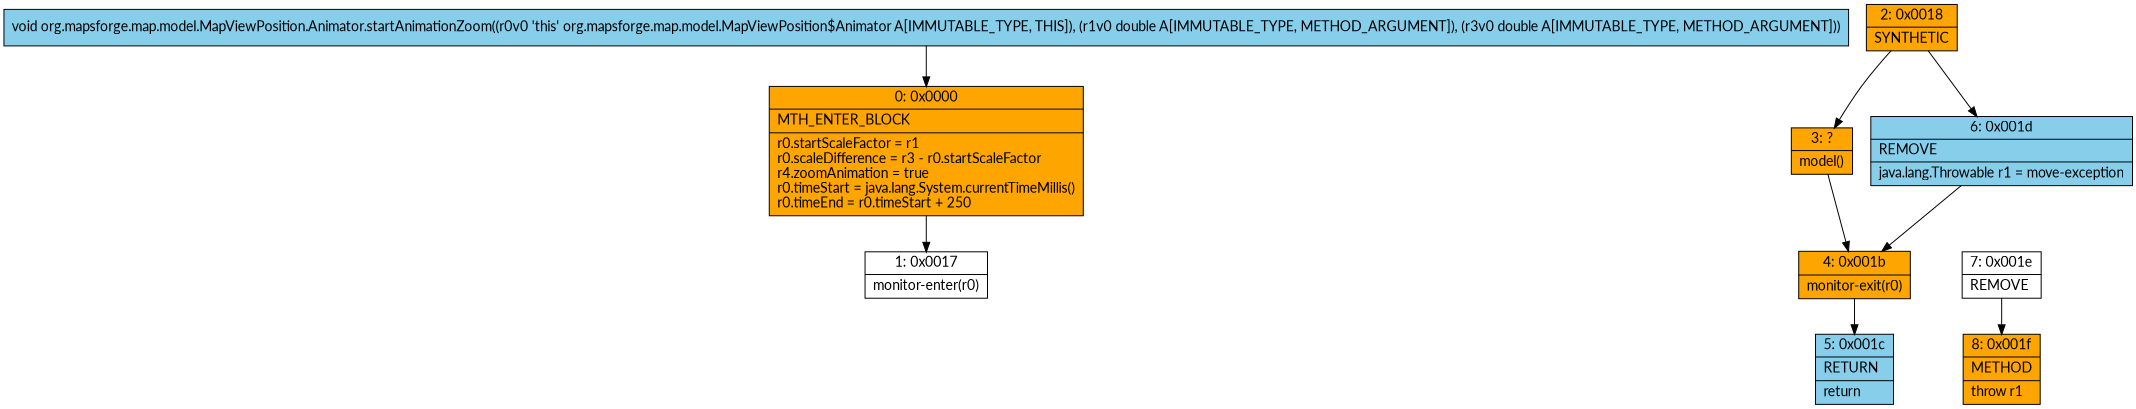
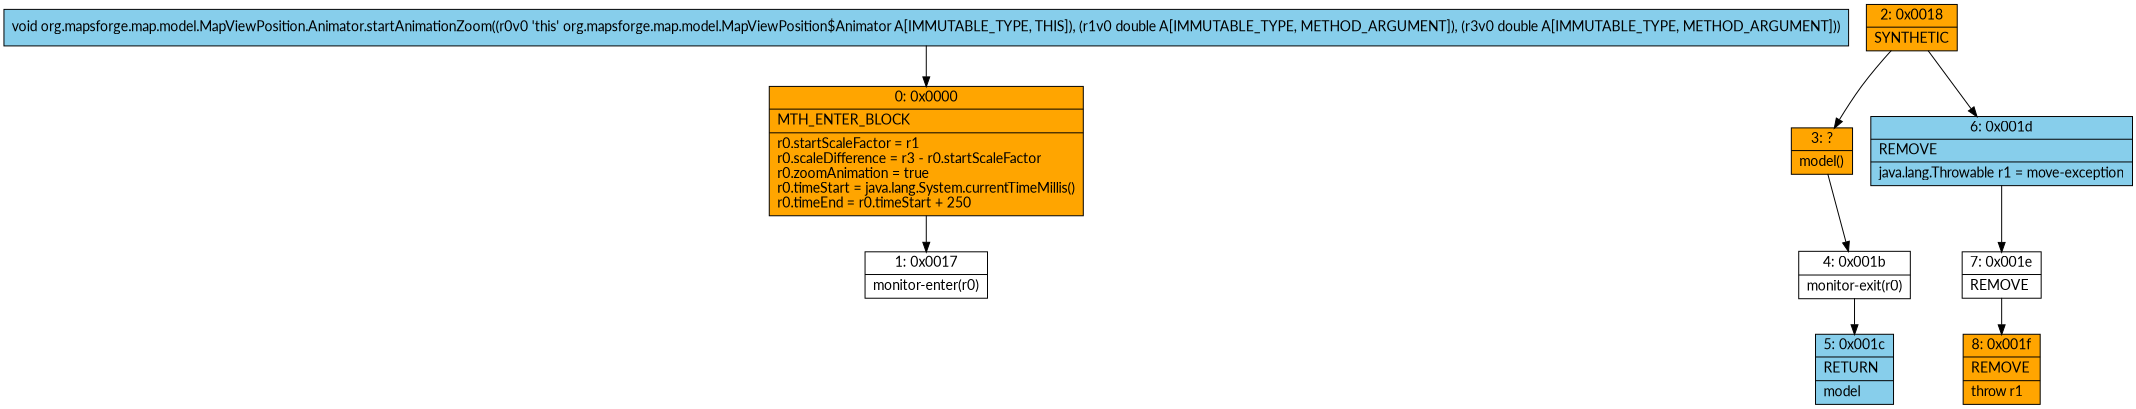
  digraph {
    fontname=Lato
    node [fillcolor=orange fontname=Lato shape=record style=filled]
    edge [fontname=Lato]
-   n1 [label="{0\:\ 0x0000|MTH_ENTER_BLOCK\l|r0.startScaleFactor = r1\lr0.scaleDifference = r3 \- r0.startScaleFactor\lr4.zoomAnimation = true\lr0.timeStart = java.lang.System.currentTimeMillis()\lr0.timeEnd = r0.timeStart + 250\l}"]
+   n1 [label="{0\:\ 0x0000|MTH_ENTER_BLOCK\l|r0.startScaleFactor = r1\lr0.scaleDifference = r3 \- r0.startScaleFactor\lr0.zoomAnimation = true\lr0.timeStart = java.lang.System.currentTimeMillis()\lr0.timeEnd = r0.timeStart + 250\l}"]
    n2 [fillcolor=white label="{1\:\ 0x0017|monitor\-enter(r0)\l}"]
    n3 [label="{2\:\ 0x0018|SYNTHETIC\l}"]
    n4 [label="{3\:\ ?|model()\l}"]
    n5 [fillcolor=skyblue label="{6\:\ 0x001d|REMOVE\l|java.lang.Throwable r1 = move\-exception\l}"]
-   n6 [label="{4\:\ 0x001b|monitor\-exit(r0)\l}"]
+   n6 [fillcolor=white label="{4\:\ 0x001b|monitor\-exit(r0)\l}"]
    n7 [fillcolor=white label="{7\:\ 0x001e|REMOVE\l}"]
-   n8 [fillcolor=skyblue label="{5\:\ 0x001c|RETURN\l|return\l}"]
-   n9 [label="{8\:\ 0x001f|METHOD\l|throw r1\l}"]
+   n8 [fillcolor=skyblue label="{5\:\ 0x001c|RETURN\l|model\l}"]
+   n9 [label="{8\:\ 0x001f|REMOVE\l|throw r1\l}"]
    n10 [fillcolor=skyblue label="{void org.mapsforge.map.model.MapViewPosition.Animator.startAnimationZoom((r0v0 'this' org.mapsforge.map.model.MapViewPosition$Animator A[IMMUTABLE_TYPE, THIS]), (r1v0 double A[IMMUTABLE_TYPE, METHOD_ARGUMENT]), (r3v0 double A[IMMUTABLE_TYPE, METHOD_ARGUMENT])) }"]
    n1 -> n2
    n3 -> n4
    n3 -> n5
    n4 -> n6
-   n5 -> n6
+   n5 -> n7
    n6 -> n8
    n7 -> n9
    n10 -> n1
  }
